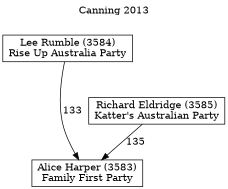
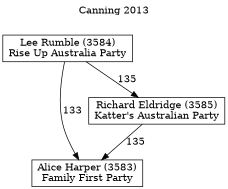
  digraph {
    label="Canning 2013"
    labelloc=t
    mclimit=10
    node [shape=box]
    n1 [label="Alice Harper (3583)\nFamily First Party"]
    n2 [label="Richard Eldridge (3585)\nKatter's Australian Party"]
    n3 [label="Lee Rumble (3584)\nRise Up Australia Party"]
    n2 -> n1 [label=135]
    n3 -> n1 [label=133]
+   n3 -> n2 [label=135]
  }
